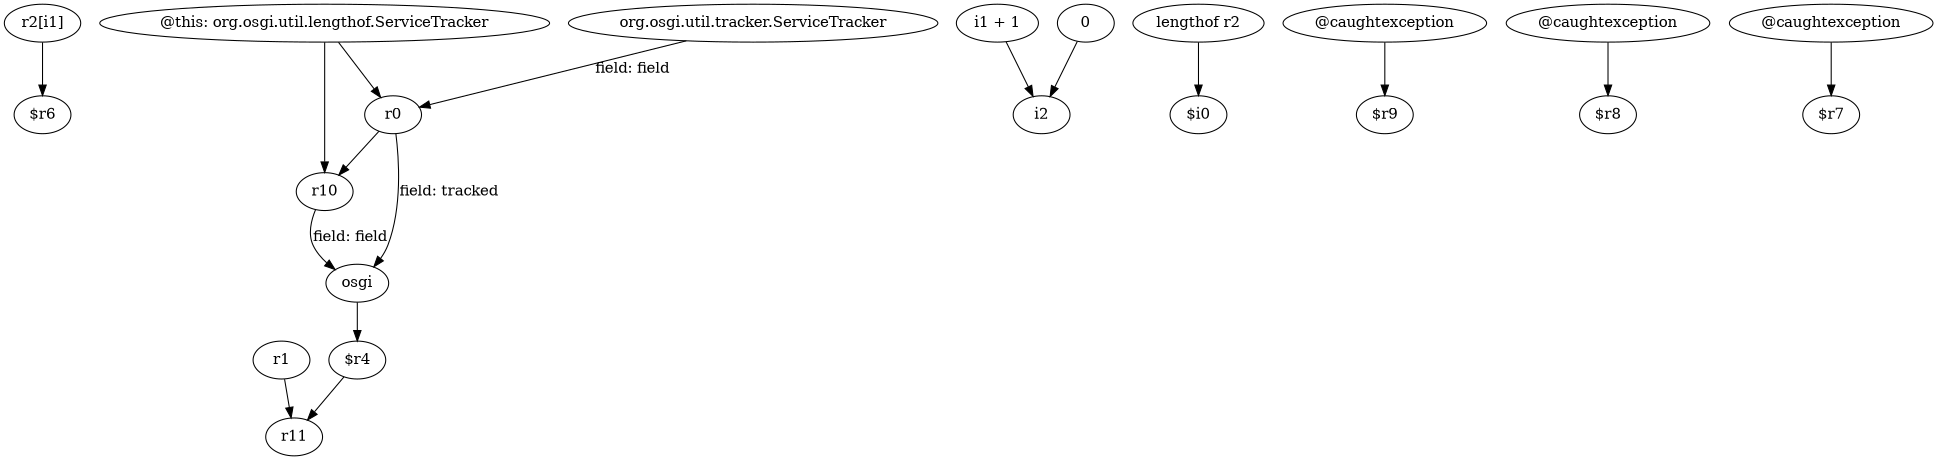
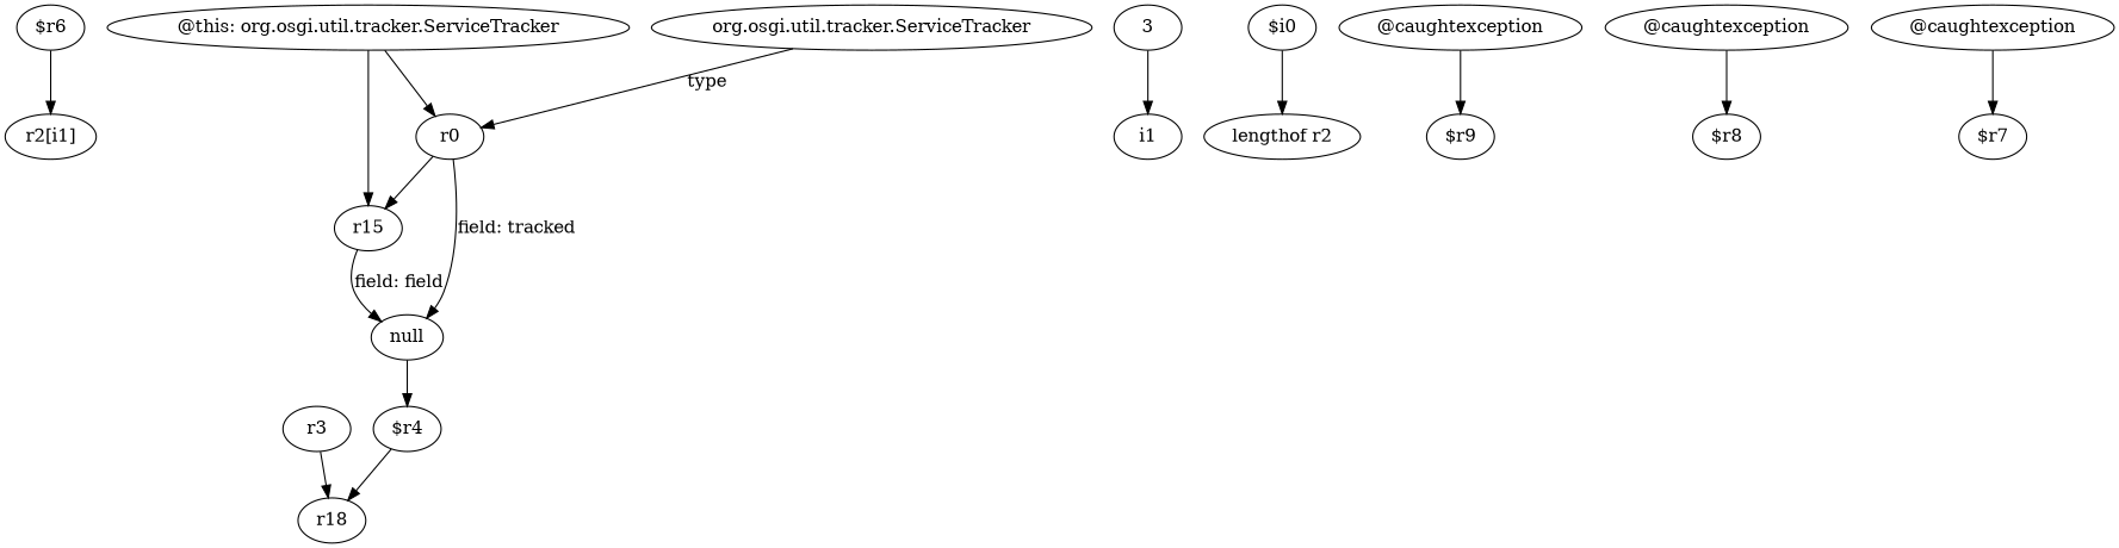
  digraph {
    n1 [label="r2[i1]"]
    n2 [label="$r6"]
-   n3 [label=osgi]
+   n3 [label=null]
    n4 [label="$r4"]
-   n5 [label=r11]
-   n6 [label=r1]
-   n7 [label="i1 + 1"]
-   n8 [label=i2]
+   n5 [label=r18]
+   n6 [label=r3]
+   n8 [label=i1]
    n9 [label="lengthof r2"]
    n10 [label="$i0"]
    n11 [label=r0]
-   n12 [label=r10]
+   n12 [label=r15]
    n13 [label="@caughtexception"]
    n14 [label="$r9"]
    n15 [label="@caughtexception"]
    n16 [label="$r8"]
    n17 [label="org.osgi.util.tracker.ServiceTracker"]
    n18 [label="@caughtexception"]
    n19 [label="$r7"]
-   n20 [label="@this: org.osgi.util.lengthof.ServiceTracker"]
-   n21 [label=0]
-   n1 -> n2
+   n20 [label="@this: org.osgi.util.tracker.ServiceTracker"]
+   n21 [label=3]
+   n2 -> n1
    n3 -> n4
    n4 -> n5
    n6 -> n5
-   n7 -> n8
-   n9 -> n10
+   n10 -> n9
    n11 -> n3 [label="field: tracked"]
    n11 -> n12
    n12 -> n3 [label="field: field"]
    n13 -> n14
    n15 -> n16
-   n17 -> n11 [label="field: field"]
+   n17 -> n11 [label=type]
    n18 -> n19
    n20 -> n11
    n20 -> n12
    n21 -> n8
  }
